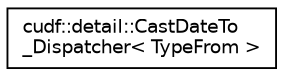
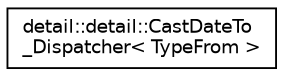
  digraph {
    rankdir=LR
-   n1 [color=black fillcolor=white fontname=Helvetica fontsize=10 height=0.2 label="cudf::detail::CastDateTo\l_Dispatcher\< TypeFrom \>" shape=record style=filled width=0.4]
+   n1 [color=black fillcolor=white fontname=Helvetica fontsize=10 height=0.2 label="detail::detail::CastDateTo\l_Dispatcher\< TypeFrom \>" shape=record style=filled width=0.4]
  }
